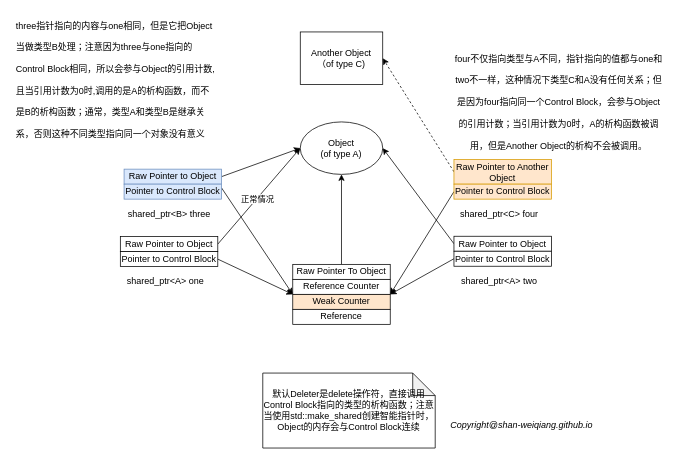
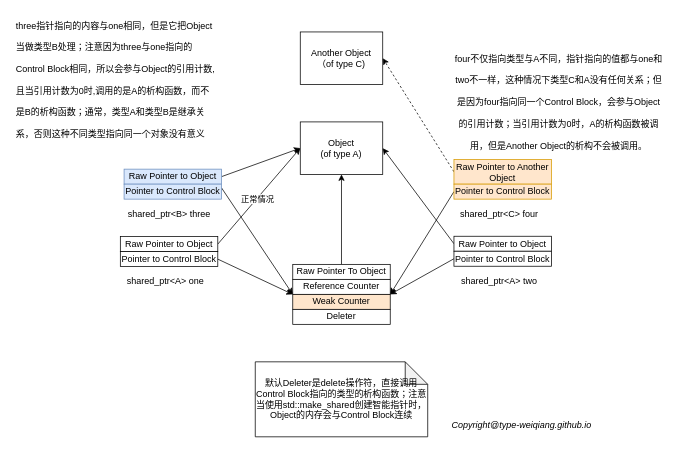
  <mxCell id="0" />
  <mxCell id="1" parent="0" />
- <mxCell id="2" value="Object&lt;br&gt;(of type A)" style="ellipse;whiteSpace=wrap;html=1;" parent="1" vertex="1"><mxGeometry x="400" y="150" width="110" height="70" as="geometry" /></mxCell>
+ <mxCell id="2" value="Object&lt;br&gt;(of type A)" style="whiteSpace=wrap;html=1;rounded=0;" parent="1" vertex="1"><mxGeometry x="400" y="150" width="110" height="70" as="geometry" /></mxCell>
  <mxCell id="3" style="edgeStyle=none;html=1;exitX=0.5;exitY=0;exitDx=0;exitDy=0;entryX=0.5;entryY=1;entryDx=0;entryDy=0;" parent="1" source="4" target="2" edge="1"><mxGeometry relative="1" as="geometry" /></mxCell>
  <mxCell id="4" value="Raw Pointer To Object" style="rounded=0;whiteSpace=wrap;html=1;" parent="1" vertex="1"><mxGeometry x="390" y="340" width="130" height="20" as="geometry" /></mxCell>
  <mxCell id="5" value="Reference Counter" style="rounded=0;whiteSpace=wrap;html=1;" parent="1" vertex="1"><mxGeometry x="390" y="360" width="130" height="20" as="geometry" /></mxCell>
  <mxCell id="6" value="Weak Counter" style="rounded=0;whiteSpace=wrap;html=1;fillColor=#ffe6cc;" parent="1" vertex="1"><mxGeometry x="390" y="380" width="130" height="20" as="geometry" /></mxCell>
- <mxCell id="7" value="Reference" style="rounded=0;whiteSpace=wrap;html=1;" parent="1" vertex="1"><mxGeometry x="390" y="400" width="130" height="20" as="geometry" /></mxCell>
+ <mxCell id="7" value="Deleter" style="rounded=0;whiteSpace=wrap;html=1;" parent="1" vertex="1"><mxGeometry x="390" y="400" width="130" height="20" as="geometry" /></mxCell>
  <mxCell id="8" style="edgeStyle=none;html=1;exitX=1;exitY=0.5;exitDx=0;exitDy=0;entryX=0;entryY=0.5;entryDx=0;entryDy=0;" parent="1" source="10" target="2" edge="1"><mxGeometry relative="1" as="geometry" /></mxCell>
  <mxCell id="9" value="正常情况" style="edgeLabel;html=1;align=center;verticalAlign=middle;resizable=0;points=[];" parent="8" vertex="1" connectable="0"><mxGeometry x="-0.049" relative="1" as="geometry"><mxPoint as="offset" /></mxGeometry></mxCell>
  <mxCell id="10" value="Raw Pointer to Object" style="rounded=0;whiteSpace=wrap;html=1;" parent="1" vertex="1"><mxGeometry x="160" y="303" width="130" height="20" as="geometry" /></mxCell>
  <mxCell id="11" style="edgeStyle=none;html=1;exitX=1;exitY=0.5;exitDx=0;exitDy=0;entryX=0;entryY=0;entryDx=0;entryDy=0;" parent="1" source="12" target="6" edge="1"><mxGeometry relative="1" as="geometry" /></mxCell>
  <mxCell id="12" value="Pointer to Control Block" style="rounded=0;whiteSpace=wrap;html=1;" parent="1" vertex="1"><mxGeometry x="160" y="323" width="130" height="20" as="geometry" /></mxCell>
  <mxCell id="13" value="shared_ptr&amp;lt;A&amp;gt; one" style="text;html=1;align=center;verticalAlign=middle;resizable=0;points=[];autosize=1;strokeColor=none;fillColor=none;" parent="1" vertex="1"><mxGeometry x="155" y="348" width="130" height="30" as="geometry" /></mxCell>
  <mxCell id="14" style="edgeStyle=none;html=1;exitX=0;exitY=0.5;exitDx=0;exitDy=0;entryX=1;entryY=0.5;entryDx=0;entryDy=0;" parent="1" source="15" target="2" edge="1"><mxGeometry relative="1" as="geometry" /></mxCell>
  <mxCell id="15" value="Raw Pointer to Object" style="rounded=0;whiteSpace=wrap;html=1;" parent="1" vertex="1"><mxGeometry x="605" y="302.5" width="130" height="20" as="geometry" /></mxCell>
  <mxCell id="16" style="edgeStyle=none;html=1;exitX=0;exitY=0.5;exitDx=0;exitDy=0;entryX=1;entryY=0;entryDx=0;entryDy=0;" parent="1" source="17" target="6" edge="1"><mxGeometry relative="1" as="geometry" /></mxCell>
  <mxCell id="17" value="Pointer to Control Block" style="rounded=0;whiteSpace=wrap;html=1;" parent="1" vertex="1"><mxGeometry x="605" y="322.5" width="130" height="20" as="geometry" /></mxCell>
  <mxCell id="18" value="shared_ptr&amp;lt;A&amp;gt; two" style="text;html=1;align=center;verticalAlign=middle;resizable=0;points=[];autosize=1;strokeColor=none;fillColor=none;" parent="1" vertex="1"><mxGeometry x="605" y="347.5" width="120" height="30" as="geometry" /></mxCell>
- <mxCell id="19" value="默认Deleter是delete操作符，直接调用Control Block指向的类型的析构函数；注意当使用std::make_shared创建智能指针时，Object的内存会与Control Block连续" style="shape=note;whiteSpace=wrap;html=1;backgroundOutline=1;darkOpacity=0.05;" parent="1" vertex="1"><mxGeometry x="350" y="485" width="230" height="100" as="geometry" /></mxCell>
+ <mxCell id="19" value="默认Deleter是delete操作符，直接调用Control Block指向的类型的析构函数；注意当使用std::make_shared创建智能指针时，Object的内存会与Control Block连续" style="shape=note;whiteSpace=wrap;html=1;backgroundOutline=1;darkOpacity=0.05;" parent="1" vertex="1"><mxGeometry x="340" y="470" width="230" height="100" as="geometry" /></mxCell>
  <mxCell id="20" value="Another Object&lt;br&gt;（of type C)" style="whiteSpace=wrap;html=1;rounded=0;" parent="1" vertex="1"><mxGeometry x="400" y="30" width="110" height="70" as="geometry" /></mxCell>
  <mxCell id="21" style="edgeStyle=none;html=1;exitX=1;exitY=0.5;exitDx=0;exitDy=0;entryX=0;entryY=0.5;entryDx=0;entryDy=0;" parent="1" source="22" target="2" edge="1"><mxGeometry relative="1" as="geometry" /></mxCell>
  <mxCell id="22" value="Raw Pointer to Object" style="rounded=0;whiteSpace=wrap;html=1;fillColor=#dae8fc;strokeColor=#6c8ebf;" parent="1" vertex="1"><mxGeometry x="165" y="213" width="130" height="20" as="geometry" /></mxCell>
  <mxCell id="23" style="edgeStyle=none;html=1;exitX=1;exitY=0.25;exitDx=0;exitDy=0;entryX=0;entryY=1;entryDx=0;entryDy=0;" parent="1" source="24" target="5" edge="1"><mxGeometry relative="1" as="geometry" /></mxCell>
  <mxCell id="24" value="Pointer to Control Block" style="rounded=0;whiteSpace=wrap;html=1;fillColor=#dae8fc;strokeColor=#6c8ebf;" parent="1" vertex="1"><mxGeometry x="165" y="233" width="130" height="20" as="geometry" /></mxCell>
  <mxCell id="25" value="shared_ptr&amp;lt;B&amp;gt; three" style="text;html=1;align=center;verticalAlign=middle;resizable=0;points=[];autosize=1;strokeColor=none;fillColor=none;" parent="1" vertex="1"><mxGeometry x="160" y="258" width="130" height="30" as="geometry" /></mxCell>
  <mxCell id="26" value="&lt;h1 style=&quot;text-align: left;&quot;&gt;&lt;span style=&quot;font-size: 12px; font-weight: 400; text-align: center;&quot;&gt;three指针指向的内容与one相同，但是它把Object当做类型B处理；注意因为three与one指向的Control Block相同，所以会参与Object的引用计数,且当引用计数为0时,调用的是A的析构函数，而不是B的析构函数；通常，类型A和类型B是继承关系，否则这种不同类型指向同一个对象没有意义&lt;/span&gt;&lt;/h1&gt;" style="text;html=1;strokeColor=none;fillColor=none;align=center;verticalAlign=middle;whiteSpace=wrap;rounded=0;" parent="1" vertex="1"><mxGeometry x="20" y="20" width="270" height="140" as="geometry" /></mxCell>
  <mxCell id="27" style="edgeStyle=none;html=1;exitX=0;exitY=0.5;exitDx=0;exitDy=0;entryX=1;entryY=0.5;entryDx=0;entryDy=0;dashed=1;" parent="1" source="28" target="20" edge="1"><mxGeometry relative="1" as="geometry" /></mxCell>
  <mxCell id="28" value="Raw Pointer to Another Object" style="rounded=0;whiteSpace=wrap;html=1;fillColor=#ffe6cc;strokeColor=#d79b00;" parent="1" vertex="1"><mxGeometry x="605" y="200" width="130" height="33" as="geometry" /></mxCell>
  <mxCell id="29" style="edgeStyle=none;html=1;exitX=0;exitY=0.5;exitDx=0;exitDy=0;" parent="1" source="30" edge="1"><mxGeometry relative="1" as="geometry"><mxPoint x="520" y="380" as="targetPoint" /></mxGeometry></mxCell>
  <mxCell id="30" value="Pointer to Control Block" style="rounded=0;whiteSpace=wrap;html=1;fillColor=#ffe6cc;strokeColor=#d79b00;" parent="1" vertex="1"><mxGeometry x="605" y="233" width="130" height="20" as="geometry" /></mxCell>
  <mxCell id="31" value="shared_ptr&amp;lt;C&amp;gt; four" style="text;html=1;align=center;verticalAlign=middle;resizable=0;points=[];autosize=1;strokeColor=none;fillColor=none;" parent="1" vertex="1"><mxGeometry x="600" y="258" width="130" height="30" as="geometry" /></mxCell>
  <mxCell id="32" value="&lt;h1 style=&quot;text-align: center;&quot;&gt;&lt;span style=&quot;font-size: 12px; font-weight: 400;&quot;&gt;four不仅指向类型与A不同，指针指向的值都与one和two不一样，这种情况下类型C和A没有任何关系；但是因为four指向同一个Control Block，会参与Object的引用计数；当引用计数为0时，A的析构函数被调用，但是Another Object的析构不会被调用。&lt;/span&gt;&lt;/h1&gt;" style="text;html=1;strokeColor=none;fillColor=none;align=center;verticalAlign=middle;whiteSpace=wrap;rounded=0;" parent="1" vertex="1"><mxGeometry x="605" y="50" width="280" height="140" as="geometry" /></mxCell>
- <mxCell id="33" value="&lt;i style=&quot;border-color: var(--border-color);&quot;&gt;Copyright@shan-weiqiang.github.io&lt;/i&gt;" style="text;html=1;align=center;verticalAlign=middle;resizable=0;points=[];autosize=1;strokeColor=none;fillColor=none;" vertex="1" parent="1"><mxGeometry x="590" y="540" width="210" height="30" as="geometry" /></mxCell>
+ <mxCell id="33" value="&lt;i style=&quot;border-color: var(--border-color);&quot;&gt;Copyright@type-weiqiang.github.io&lt;/i&gt;" style="text;html=1;align=center;verticalAlign=middle;resizable=0;points=[];autosize=1;strokeColor=none;fillColor=none;" vertex="1" parent="1"><mxGeometry x="590" y="540" width="210" height="30" as="geometry" /></mxCell>
